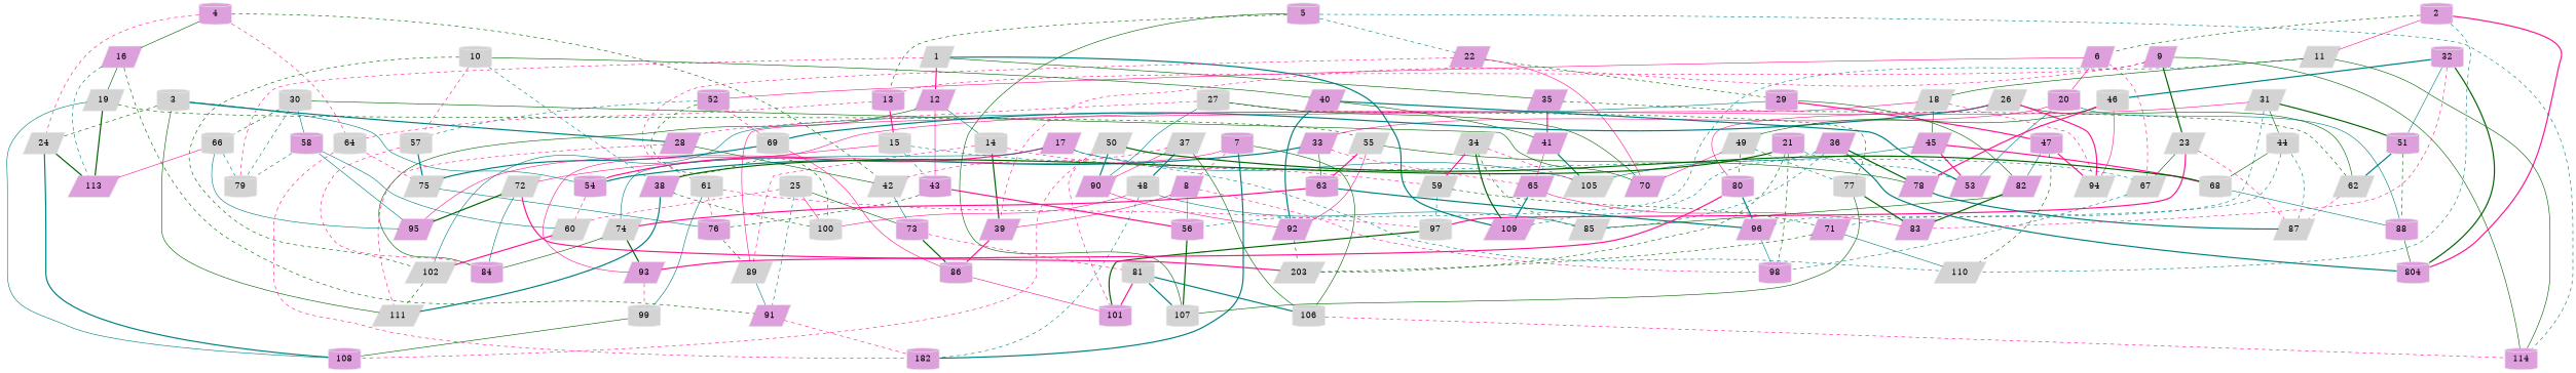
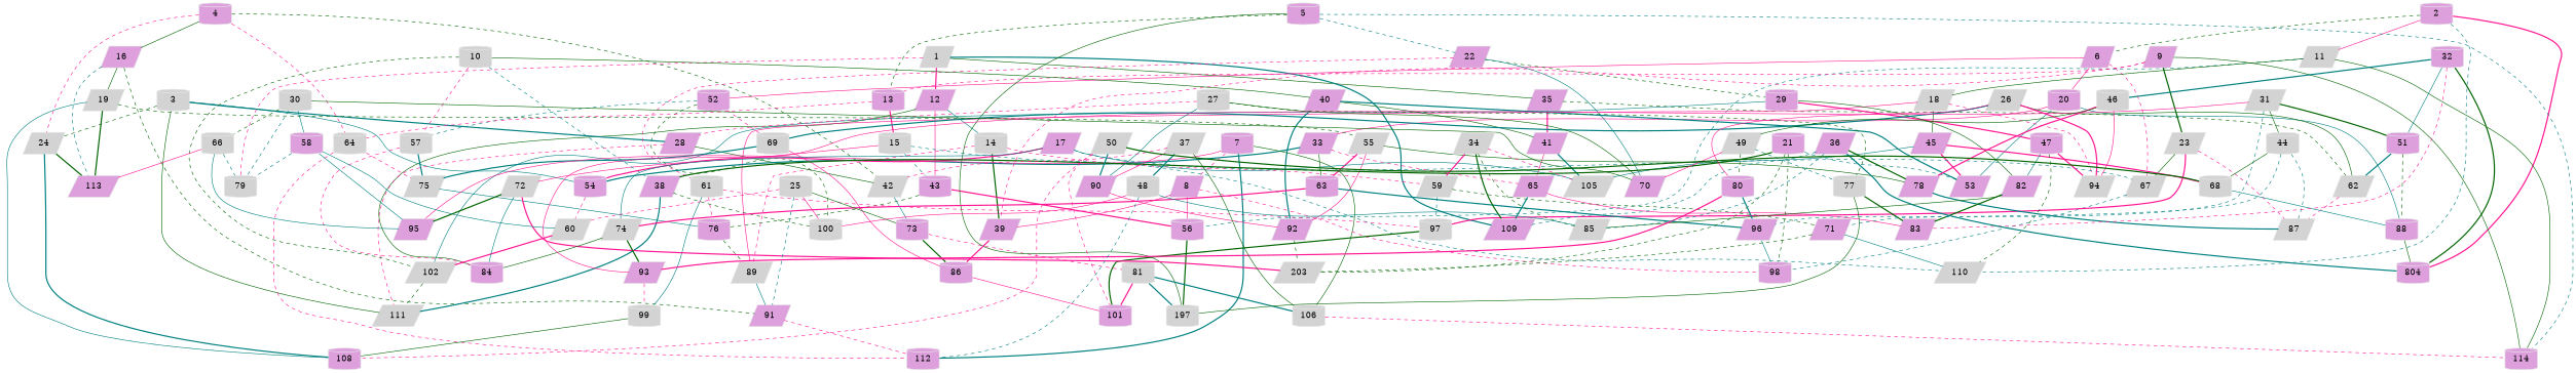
  graph {
    node [color=gray90 fillcolor=plum shape=parallelogram style=filled]
    edge [color=deeppink style=dashed]
    1 [fillcolor=lightgrey]
    12
    35
    79 [fillcolor=lightgrey shape=cylinder]
    109
    14 [fillcolor=lightgrey shape=cylinder]
    43 [shape=cylinder]
    84 [shape=cylinder]
    62 [fillcolor=lightgrey]
    41
    2 [shape=cylinder]
    6
    11 [fillcolor=lightgrey]
    n14 [label=804 shape=cylinder]
    110 [fillcolor=lightgrey]
    20 [shape=cylinder]
    52 [shape=cylinder]
    67 [fillcolor=lightgrey]
    114 [shape=cylinder]
    56 [shape=cylinder]
    18 [fillcolor=lightgrey]
    3 [fillcolor=lightgrey shape=cylinder]
    24 [fillcolor=lightgrey]
    28
    54 [shape=cylinder]
    111 [fillcolor=lightgrey]
    113
    108 [shape=cylinder]
    42 [fillcolor=lightgrey]
    60 [fillcolor=lightgrey]
    4 [shape=cylinder]
    16
    64 [fillcolor=lightgrey shape=cylinder]
    19 [fillcolor=lightgrey]
    91
    73 [shape=cylinder]
-   112 [shape=cylinder label=182]
+   112 [shape=cylinder]
    75 [fillcolor=lightgrey]
    5 [shape=cylinder]
    13 [shape=cylinder]
    22
-   107 [fillcolor=lightgrey shape=cylinder]
+   107 [fillcolor=lightgrey shape=cylinder label=197]
    15 [fillcolor=lightgrey shape=cylinder]
    29 [shape=cylinder]
    61 [fillcolor=lightgrey shape=cylinder]
    70
    33
    53
    88 [shape=cylinder]
    57 [fillcolor=lightgrey shape=cylinder]
    100 [fillcolor=lightgrey shape=cylinder]
    69 [fillcolor=lightgrey shape=cylinder]
    98 [shape=cylinder]
    7 [shape=cylinder]
    8
    95
    106 [fillcolor=lightgrey shape=cylinder]
    39
    86 [shape=cylinder]
    9
    23 [fillcolor=lightgrey]
    87 [fillcolor=lightgrey]
    97 [fillcolor=lightgrey shape=cylinder]
    10 [fillcolor=lightgrey shape=cylinder]
    38
    40
    102 [fillcolor=lightgrey]
    92
    89 [fillcolor=lightgrey]
    45
    94 [fillcolor=lightgrey]
    59 [fillcolor=lightgrey]
    76 [shape=cylinder]
    72 [fillcolor=lightgrey]
    71
    n76 [fillcolor=lightgrey label=203]
    55 [fillcolor=lightgrey]
    17
    74 [fillcolor=lightgrey]
    105 [fillcolor=lightgrey]
    93
    68 [fillcolor=lightgrey shape=cylinder]
    63 [shape=cylinder]
    78
    65
    21 [shape=cylinder]
    47 [shape=cylinder]
    82
    99 [fillcolor=lightgrey shape=cylinder]
    101 [shape=cylinder]
    25 [fillcolor=lightgrey shape=cylinder]
    81 [fillcolor=lightgrey shape=cylinder]
    26 [fillcolor=lightgrey]
    80 [shape=cylinder]
    96
    27 [fillcolor=lightgrey shape=cylinder]
    77 [fillcolor=lightgrey shape=cylinder]
    90
    83
    85 [fillcolor=lightgrey]
    30 [fillcolor=lightgrey shape=cylinder]
    58 [shape=cylinder]
    66 [fillcolor=lightgrey shape=cylinder]
    31 [fillcolor=lightgrey]
    44 [fillcolor=lightgrey shape=cylinder]
    51 [shape=cylinder]
    32 [shape=cylinder]
    46 [fillcolor=lightgrey shape=cylinder]
    49 [fillcolor=lightgrey]
    34 [fillcolor=lightgrey]
    36
    37 [fillcolor=lightgrey]
    48 [fillcolor=lightgrey shape=cylinder]
    50 [fillcolor=lightgrey]
    1 -- 12 [style=bold]
    1 -- 35 [color=darkgreen style=solid]
    1 -- 79
    1 -- 109 [color=teal style=bold]
    12 -- 14 [color=teal style=solid]
    12 -- 43 [style=solid]
    12 -- 84 [color=darkgreen style=solid]
    35 -- 62 [color=darkgreen]
    35 -- 41 [style=bold]
    14 -- 39 [color=darkgreen style=bold]
    14 -- 89
    14 -- 59
    43 -- 56 [style=bold]
    43 -- 76 [color=darkgreen]
    62 -- 87
    41 -- 105 [color=teal style=bold]
    41 -- 65 [style=solid]
    2 -- 6 [color=darkgreen]
    2 -- 11 [style=solid]
    2 -- n14 [style=bold]
    2 -- 110 [color=teal]
    6 -- 20 [style=solid]
    6 -- 52 [style=solid]
    6 -- 67
    11 -- 114 [color=darkgreen style=solid]
    11 -- 56 [color=teal]
    11 -- 18 [color=darkgreen style=solid]
    20 -- 33 [style=solid]
    20 -- 53 [color=teal style=solid]
    20 -- 88 [color=teal style=solid]
    52 -- 57 [color=teal]
    52 -- 100 [color=darkgreen]
    52 -- 69
    67 -- 98 [color=teal]
    56 -- 107 [color=darkgreen style=bold]
    18 -- 89 [style=solid]
    18 -- 45 [color=darkgreen style=solid]
    18 -- 94
    3 -- 24 [color=darkgreen]
    3 -- 28 [color=teal style=bold]
    3 -- 54 [color=teal style=solid]
    3 -- 111 [color=darkgreen style=solid]
    24 -- 113 [color=darkgreen style=bold]
    24 -- 108 [color=teal style=bold]
    28 -- 111
    28 -- 42 [color=darkgreen style=solid]
    54 -- 60
    42 -- 73 [color=teal style=solid]
    60 -- 102 [style=bold]
    4 -- 24
    4 -- 42 [color=darkgreen]
    4 -- 16 [color=darkgreen style=solid]
    4 -- 64
    16 -- 113 [color=teal]
    16 -- 19 [color=darkgreen style=solid]
    16 -- 91 [color=darkgreen]
    64 -- 112
    64 -- 75
    19 -- 113 [color=darkgreen style=bold]
    19 -- 108 [color=teal style=solid]
    19 -- 55 [color=darkgreen]
    91 -- 112
    73 -- 86 [color=darkgreen style=bold]
    73 -- 81
    75 -- 76 [color=teal style=solid]
    5 -- 114 [color=teal]
    5 -- 13 [color=darkgreen]
    5 -- 22 [color=teal]
    5 -- 107 [color=darkgreen style=solid]
    13 -- 64
    13 -- 15 [style=bold]
    22 -- 29 [color=darkgreen]
    22 -- 61
-   22 -- 70 [style=solid]
+   22 -- 70 [color=teal style=solid]
    15 -- 43 [color=teal]
    15 -- 110 [color=teal]
    15 -- 72 [style=solid]
    29 -- 102 [color=teal style=solid]
    29 -- 47 [style=bold]
    29 -- 82 [color=darkgreen style=solid]
    61 -- 97
    61 -- 76
    61 -- 99 [color=teal style=solid]
    33 -- 54 [color=teal style=bold]
    33 -- 63 [color=darkgreen style=solid]
    33 -- 65
    88 -- n14 [color=darkgreen style=solid]
    57 -- 84
    57 -- 75 [color=teal style=bold]
    69 -- 75 [color=teal style=bold]
    69 -- 86 [style=solid]
    7 -- 112 [color=teal style=bold]
    7 -- 8
    7 -- 95 [style=solid]
    7 -- 106 [color=darkgreen style=solid]
    8 -- 56 [style=solid]
    8 -- 98
    8 -- 39 [style=solid]
    106 -- 114
    39 -- 86 [style=bold]
    86 -- 101 [style=solid]
    9 -- 114 [color=darkgreen style=solid]
    9 -- 13
    9 -- 39
    9 -- 23 [color=darkgreen style=bold]
    23 -- 67 [color=darkgreen style=solid]
    23 -- 87
    23 -- 97 [style=bold]
    97 -- 101 [color=darkgreen style=bold]
    10 -- 57
    10 -- 38 [color=teal]
    10 -- 40 [color=darkgreen style=solid]
    10 -- 102 [color=darkgreen]
    38 -- 111 [color=teal style=bold]
    38 -- 100 [color=darkgreen]
    40 -- 41 [color=darkgreen style=solid]
    40 -- 53 [color=teal style=bold]
    40 -- 92 [color=teal style=bold]
    102 -- 111 [color=darkgreen]
    92 -- n76 [color=darkgreen]
    89 -- 91 [color=teal style=solid]
    45 -- 53 [style=bold]
    45 -- 105 [color=teal style=solid]
    45 -- 68 [style=bold]
    59 -- 97 [color=teal]
    59 -- 71 [color=darkgreen]
    76 -- 89 [color=darkgreen]
    72 -- 84 [color=teal style=solid]
    72 -- 95 [color=darkgreen style=bold]
    72 -- n76 [style=bold]
    71 -- 110 [color=teal style=solid]
    71 -- n76 [color=darkgreen]
    55 -- 92 [style=solid]
    55 -- 63 [style=bold]
    55 -- 78 [color=darkgreen style=solid]
    17 -- 67 [color=teal]
    17 -- 54 [style=bold]
    17 -- 74 [color=teal style=solid]
    17 -- 105 [color=teal style=solid]
    74 -- 84 [color=darkgreen style=solid]
    74 -- 93 [color=darkgreen style=bold]
    93 -- 99
    68 -- 88 [color=teal style=solid]
    63 -- 74 [style=bold]
    63 -- 96 [color=teal style=bold]
    78 -- 87 [color=teal style=bold]
    65 -- 109 [color=teal style=bold]
    65 -- 83 [style=solid]
    21 -- 53 [color=teal]
    21 -- 98 [color=darkgreen]
    21 -- 38 [color=darkgreen style=bold]
    21 -- n76 [color=darkgreen]
    47 -- 110 [color=darkgreen]
    47 -- 94 [style=bold]
    47 -- 82 [color=teal style=solid]
    82 -- 83 [color=darkgreen style=bold]
    82 -- 85 [color=darkgreen style=solid]
    99 -- 108 [color=darkgreen style=solid]
    25 -- 60
    25 -- 91 [color=teal]
    25 -- 73 [color=darkgreen style=solid]
    25 -- 100 [style=solid]
    81 -- 107 [color=teal style=bold]
    81 -- 106 [color=teal style=bold]
    81 -- 101 [style=bold]
    26 -- 62 [color=darkgreen style=solid]
    26 -- 69 [color=teal style=bold]
    26 -- 94 [style=bold]
    26 -- 80 [style=solid]
    80 -- 93 [style=bold]
    80 -- 96 [color=teal style=bold]
    96 -- 98 [color=teal style=solid]
    27 -- 28
    27 -- 70 [color=darkgreen style=solid]
    27 -- 77 [color=darkgreen]
    27 -- 90 [color=teal style=solid]
    77 -- 107 [color=darkgreen style=solid]
    77 -- 83 [color=darkgreen style=bold]
    90 -- 92 [style=solid]
    30 -- 79 [color=teal]
    30 -- 70 [color=darkgreen style=solid]
    30 -- 58 [color=teal style=solid]
    30 -- 66 [color=darkgreen]
    58 -- 79 [color=teal]
    58 -- 60 [color=teal style=solid]
    58 -- 95 [color=teal style=solid]
    66 -- 79 [color=teal]
    66 -- 113 [style=solid]
    66 -- 95 [color=teal style=solid]
    31 -- 93 [style=solid]
    31 -- 96 [color=teal]
    31 -- 44 [color=darkgreen style=solid]
    31 -- 51 [color=darkgreen style=bold]
    44 -- 87 [color=teal]
    44 -- 71 [color=teal]
    44 -- 68 [color=darkgreen style=solid]
    51 -- 62 [color=teal style=bold]
    51 -- 88 [color=darkgreen]
    32 -- n14 [color=darkgreen style=bold]
    32 -- 83
    32 -- 51 [color=teal style=solid]
    32 -- 46 [color=teal style=bold]
    46 -- 94 [style=solid]
    46 -- 78 [style=bold]
    46 -- 49 [color=darkgreen style=solid]
    49 -- 70 [style=solid]
    49 -- 80 [color=darkgreen]
    49 -- 77 [color=teal]
    34 -- 109 [color=darkgreen style=bold]
    34 -- 59 [style=bold]
    34 -- 105
    34 -- 85 [color=darkgreen]
    36 -- 109 [color=teal]
    36 -- n14 [color=teal style=bold]
    36 -- 78 [color=darkgreen style=bold]
    36 -- 85 [color=teal]
    37 -- 42
    37 -- 106 [color=darkgreen style=solid]
    37 -- 90 [style=solid]
    37 -- 48 [color=teal style=bold]
    48 -- 112 [color=teal]
    48 -- 100 [style=solid]
    48 -- 85 [color=teal style=solid]
    50 -- 108
    50 -- 68 [color=darkgreen style=bold]
    50 -- 101
    50 -- 90 [color=teal style=bold]
  }
